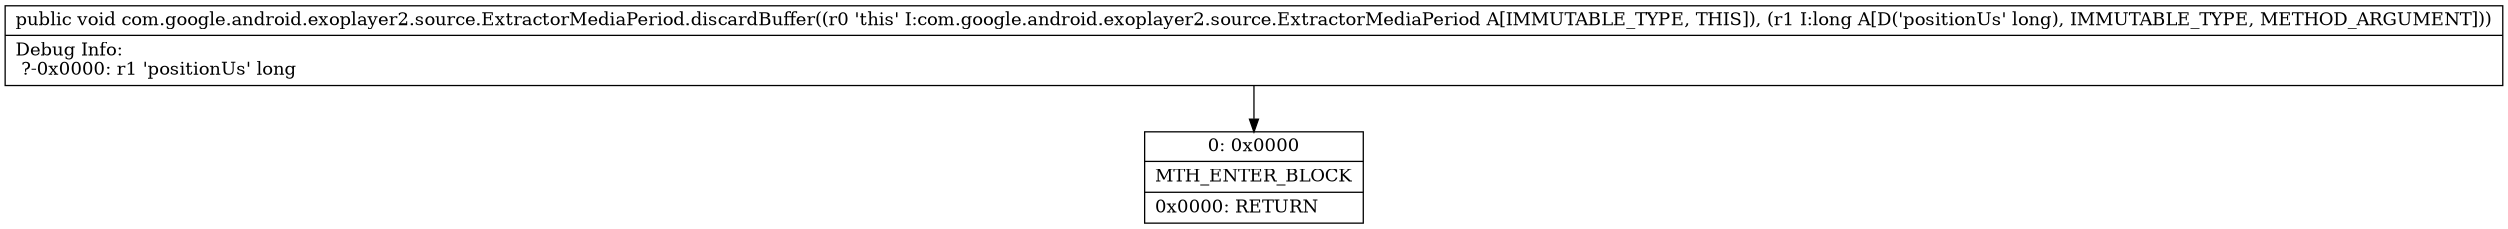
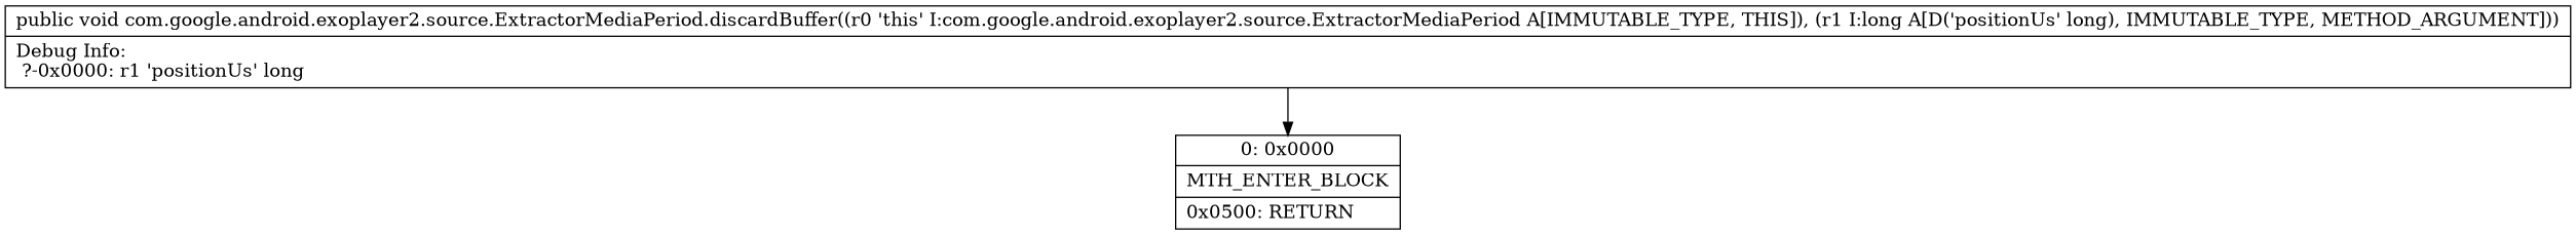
  digraph {
    node [shape=record]
-   n1 [label="{0\:\ 0x0000|MTH_ENTER_BLOCK\l|0x0000: RETURN   \l}"]
+   n1 [label="{0\:\ 0x0000|MTH_ENTER_BLOCK\l|0x0500: RETURN   \l}"]
    n2 [label="{public void com.google.android.exoplayer2.source.ExtractorMediaPeriod.discardBuffer((r0 'this' I:com.google.android.exoplayer2.source.ExtractorMediaPeriod A[IMMUTABLE_TYPE, THIS]), (r1 I:long A[D('positionUs' long), IMMUTABLE_TYPE, METHOD_ARGUMENT]))  | Debug Info:\l  ?\-0x0000: r1 'positionUs' long\l}"]
    n2 -> n1
  }
